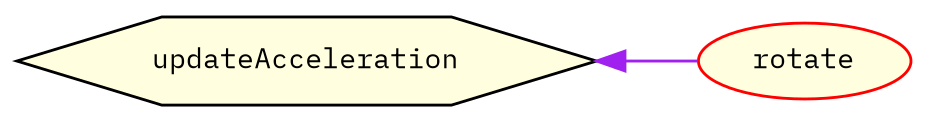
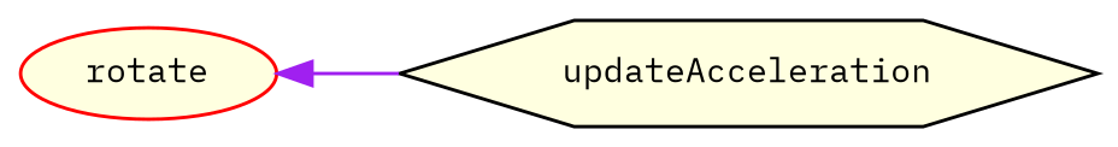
  digraph {
    rankdir=LR
    fontname="IBM Plex Mono"
    node [fillcolor=lightyellow fontname="IBM Plex Mono" fontsize=10 style=filled]
    n1 [color=black fontcolor=black height=0.2 label=updateAcceleration shape=hexagon width=0.4]
    n2 [color=red height=0.2 label=rotate shape=ellipse width=0.4]
-   n1 -> n2 [color=purple dir=back fontname="IBM Plex Mono" fontsize=10 labelfontname=Helvetica labelfontsize=10 style=solid]
+   n2 -> n1 [color=purple dir=back fontname="IBM Plex Mono" fontsize=10 labelfontname=Helvetica labelfontsize=10 style=solid]
  }
